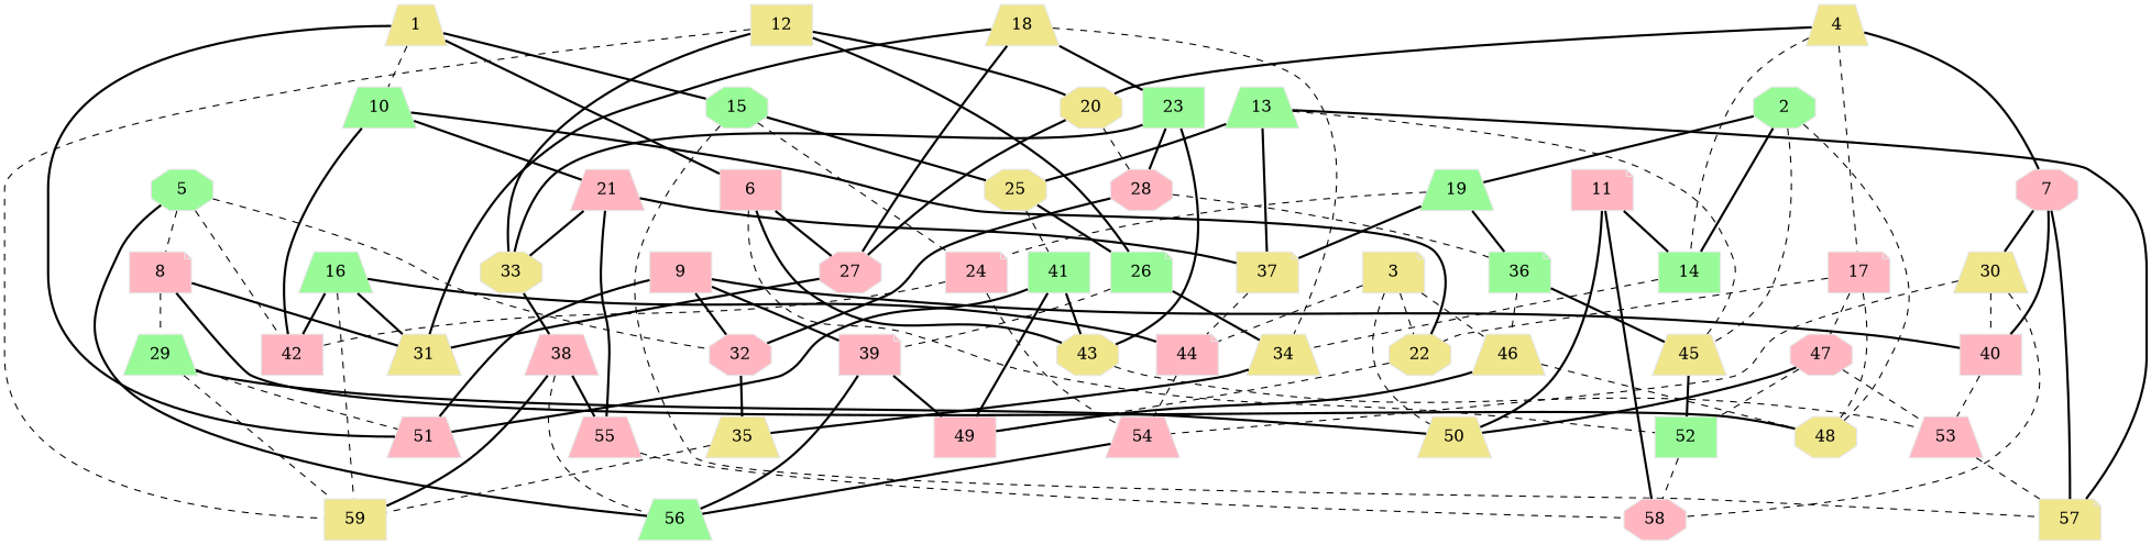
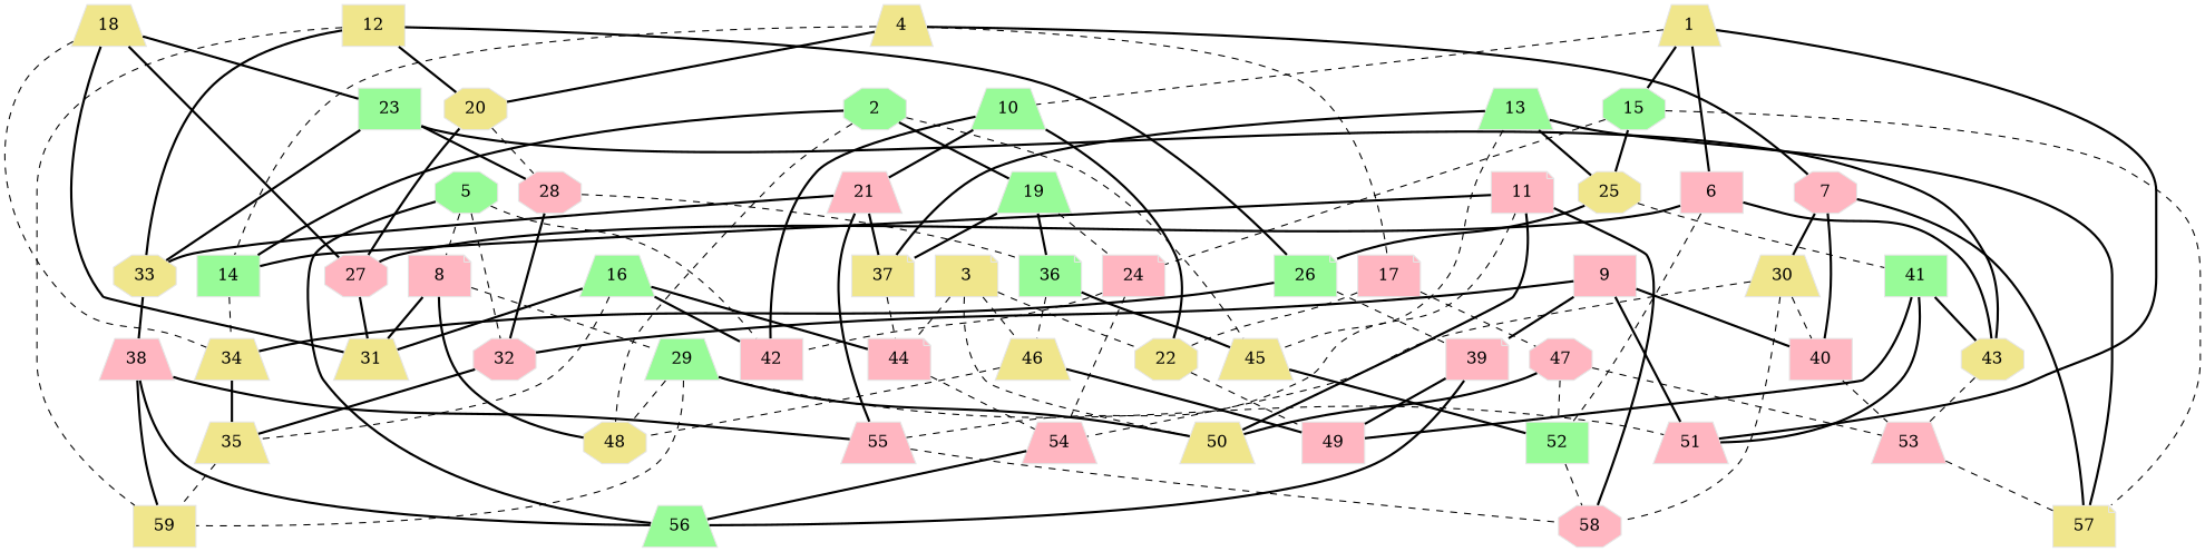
  graph {
    node [color=gray90 fillcolor=lightpink shape=trapezium style=filled]
    edge [style=bold]
    1 [fillcolor=khaki]
    6 [shape=box]
    10 [fillcolor=palegreen]
    15 [fillcolor=palegreen shape=octagon]
    51
    27 [shape=octagon]
    43 [fillcolor=khaki shape=octagon]
    52 [fillcolor=palegreen shape=box]
    22 [fillcolor=khaki shape=octagon]
    42 [shape=box]
    21
    57 [fillcolor=khaki shape=note]
    25 [fillcolor=khaki shape=octagon]
    24 [shape=note]
    2 [fillcolor=palegreen shape=octagon]
    14 [fillcolor=palegreen shape=box]
    19 [fillcolor=palegreen]
    45 [fillcolor=khaki]
    48 [fillcolor=khaki shape=octagon]
    34 [fillcolor=khaki]
    37 [fillcolor=khaki shape=note]
    36 [fillcolor=palegreen shape=note]
    3 [fillcolor=khaki shape=note]
    44 [shape=note]
    46 [fillcolor=khaki]
    50 [fillcolor=khaki]
    49 [shape=box]
    54
    4 [fillcolor=khaki]
    7 [shape=octagon]
    17 [shape=note]
    20 [fillcolor=khaki shape=octagon]
    30 [fillcolor=khaki]
    40 [shape=box]
    47 [shape=octagon]
    28 [shape=octagon]
    5 [fillcolor=palegreen shape=octagon]
    8 [shape=note]
    32 [shape=octagon]
    56 [fillcolor=palegreen]
    29 [fillcolor=palegreen]
    31 [fillcolor=khaki]
    35 [fillcolor=khaki]
    53
    58 [shape=octagon]
    59 [fillcolor=khaki shape=box]
    9 [shape=box]
    39 [shape=note]
    55
    33 [fillcolor=khaki shape=octagon]
    11 [shape=note]
    12 [fillcolor=khaki shape=box]
    26 [fillcolor=palegreen shape=note]
    38
    13 [fillcolor=palegreen]
    41 [fillcolor=palegreen shape=box]
    16 [fillcolor=palegreen]
    18 [fillcolor=khaki]
    23 [fillcolor=palegreen shape=box]
    1 -- 6
    1 -- 10 [style=dashed]
    1 -- 15
    1 -- 51
    6 -- 27
    6 -- 43
    6 -- 52 [style=dashed]
    10 -- 22
    10 -- 42
    10 -- 21
    15 -- 57 [style=dashed]
    15 -- 25
    15 -- 24 [style=dashed]
    27 -- 31
    43 -- 53 [style=dashed]
    52 -- 58 [style=dashed]
    22 -- 49 [style=dashed]
    21 -- 37
    21 -- 55
    21 -- 33
    25 -- 26
    25 -- 41 [style=dashed]
    24 -- 42 [style=dashed]
    24 -- 54 [style=dashed]
    2 -- 14
    2 -- 19
    2 -- 45 [style=dashed]
    2 -- 48 [style=dashed]
    14 -- 34 [style=dashed]
    19 -- 24 [style=dashed]
    19 -- 37
    19 -- 36
    45 -- 52
    34 -- 35
    37 -- 44 [style=dashed]
    36 -- 45
    36 -- 46 [style=dashed]
    3 -- 22 [style=dashed]
    3 -- 44 [style=dashed]
    3 -- 46 [style=dashed]
    3 -- 50 [style=dashed]
    44 -- 54 [style=dashed]
    46 -- 48 [style=dashed]
    46 -- 49
    54 -- 56
    4 -- 14 [style=dashed]
    4 -- 7
    4 -- 17 [style=dashed]
    4 -- 20
    7 -- 57
    7 -- 30
    7 -- 40
    17 -- 22 [style=dashed]
-   17 -- 48 [style=dashed]
+   29 -- 48 [style=dashed]
    17 -- 47 [style=dashed]
    20 -- 27
    20 -- 28 [style=dashed]
    30 -- 54 [style=dashed]
    30 -- 40 [style=dashed]
    30 -- 58 [style=dashed]
    40 -- 53 [style=dashed]
    47 -- 52 [style=dashed]
    47 -- 50
    47 -- 53 [style=dashed]
    28 -- 36 [style=dashed]
    28 -- 32
    5 -- 42 [style=dashed]
    5 -- 8 [style=dashed]
    5 -- 32 [style=dashed]
    5 -- 56
    8 -- 48
    8 -- 29 [style=dashed]
    8 -- 31
    32 -- 35
    29 -- 51 [style=dashed]
    29 -- 50
    29 -- 59 [style=dashed]
    35 -- 59 [style=dashed]
    53 -- 57 [style=dashed]
    9 -- 51
    9 -- 40
    9 -- 32
    9 -- 39
    39 -- 49
    39 -- 56
    55 -- 58 [style=dashed]
    33 -- 38
    11 -- 14
    11 -- 50
    11 -- 58
+   11 -- 55 [style=dashed]
    12 -- 20
    12 -- 59 [style=dashed]
    12 -- 33
    12 -- 26
    26 -- 34
    26 -- 39 [style=dashed]
-   38 -- 56 [style=dashed]
+   38 -- 56
    38 -- 59
    38 -- 55
    13 -- 57
    13 -- 25
    13 -- 45 [style=dashed]
    13 -- 37
    41 -- 51
    41 -- 43
    41 -- 49
    16 -- 42
    16 -- 44
    16 -- 31
-   16 -- 59 [style=dashed]
+   16 -- 35 [style=dashed]
    18 -- 27
    18 -- 34 [style=dashed]
    18 -- 31
    18 -- 23
    23 -- 43
    23 -- 28
    23 -- 33
  }
